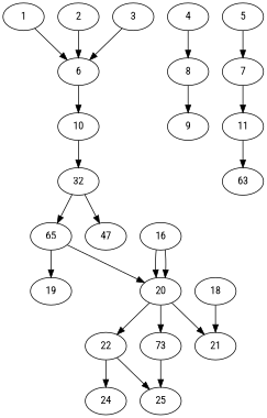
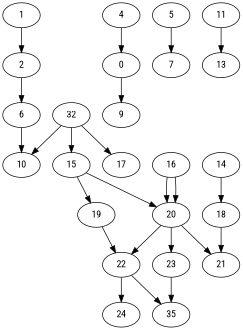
  digraph {
    fontname="Roboto Condensed"
    node [alpha=0.17 fontname="Roboto Condensed"]
    edge [fontname="Roboto Condensed"]
    1 [alpha=0.03 expect_size=19497984]
    6 [expect_size=42597376]
    10 [alpha=0.02 expect_size=38582272]
    n4 [alpha=0.20 expect_size=19648512 label=32]
    2 [alpha=0.08 expect_size=14859264]
-   3 [expect_size=17842176]
    4 [alpha=0.09 expect_size=5636096]
-   8 [alpha=0.12 expect_size=24612864]
+   8 [alpha=0.12 expect_size=24612864 label=0]
    7 [alpha=0.12 expect_size=48473088]
    11 [alpha=0.14 expect_size=12536832]
    9 [alpha=0.14 expect_size=46963712]
-   13 [expect_size=39320576 label=63]
+   13 [expect_size=39320576]
    5 [alpha=0.10 expect_size=24583168]
-   15 [alpha=0.04 expect_size=5646336 label=65]
-   17 [alpha=0.06 expect_size=22129664 label=47]
+   15 [alpha=0.04 expect_size=5646336]
+   17 [alpha=0.06 expect_size=22129664]
    19 [alpha=0.10 expect_size=32162816]
    20 [alpha=0.00 expect_size=16927744]
+   14 [alpha=0.04 expect_size=31277056]
    18 [alpha=0.04 expect_size=50950144]
    16 [expect_size=29304832]
    22 [alpha=0.18 expect_size=6093824]
    21 [expect_size=21294080]
-   23 [alpha=0.04 expect_size=5339136 label=73]
+   23 [alpha=0.04 expect_size=5339136]
    24 [alpha=0.10 expect_size=46557184]
-   25 [alpha=0.04 expect_size=8904704]
-   1 -> 6
+   25 [alpha=0.04 expect_size=8904704 label=35]
+   1 -> 2
    6 -> 10
-   10 -> n4
+   n4 -> 10
    n4 -> 15
    n4 -> 17
    2 -> 6
-   3 -> 6
    4 -> 8
    8 -> 9
-   7 -> 11
    11 -> 13
    5 -> 7
    15 -> 19
    15 -> 20
+   19 -> 22
    20 -> 22
    20 -> 21
    20 -> 23
+   14 -> 18
    18 -> 21
    16 -> 20
    16 -> 20
    22 -> 24
    22 -> 25
    23 -> 25
  }
